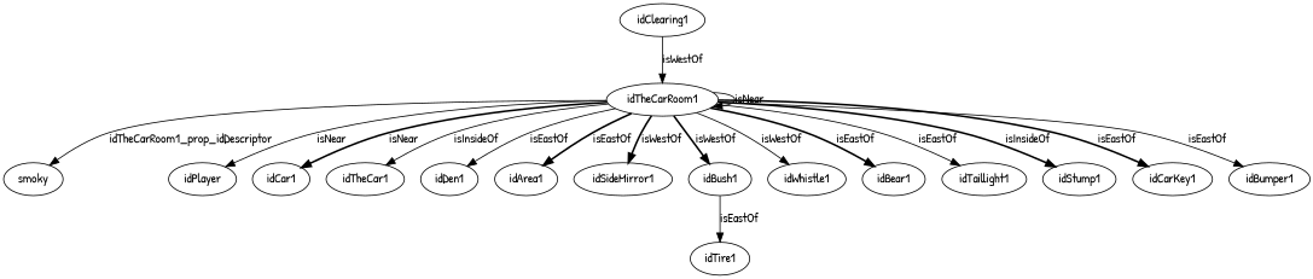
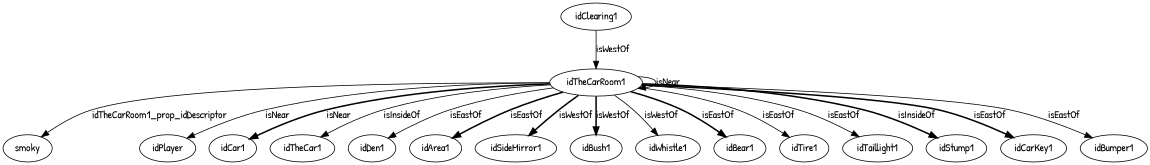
  digraph {
    fontname="Patrick Hand"
    node [fontname="Patrick Hand" node_type=entity_node]
    edge [edge_type=relationship fontname="Patrick Hand" style=solid]
    idTheCarRoom1
    smoky [node_type=property_node]
    idPlayer
    idCar1
    idTheCar1
    idDen1
    idArea1
    idSideMirror1
    idBush1
    idWhistle1
    idBear1
    idTire1
    idTaillight1
    idStump1
    idCarKey1
    idBumper1
    idClearing1
    idTheCarRoom1 -> idTheCarRoom1 [label=isNear]
    idTheCarRoom1 -> smoky [edge_type=property label=idTheCarRoom1_prop_idDescriptor]
    idTheCarRoom1 -> idPlayer [label=isNear]
    idTheCarRoom1 -> idCar1 [label=isNear style=bold]
    idTheCarRoom1 -> idTheCar1 [label=isInsideOf]
    idTheCarRoom1 -> idDen1 [label=isEastOf]
    idTheCarRoom1 -> idArea1 [label=isEastOf style=bold]
    idTheCarRoom1 -> idSideMirror1 [label=isWestOf style=bold]
    idTheCarRoom1 -> idBush1 [label=isWestOf style=bold]
    idTheCarRoom1 -> idWhistle1 [label=isWestOf]
    idTheCarRoom1 -> idBear1 [label=isEastOf style=bold]
-   idBush1 -> idTire1 [label=isEastOf]
+   idTheCarRoom1 -> idTire1 [label=isEastOf]
    idTheCarRoom1 -> idTaillight1 [label=isEastOf]
    idTheCarRoom1 -> idStump1 [label=isInsideOf style=bold]
    idTheCarRoom1 -> idCarKey1 [label=isEastOf style=bold]
    idTheCarRoom1 -> idBumper1 [label=isEastOf]
    idClearing1 -> idTheCarRoom1 [label=isWestOf]
  }
